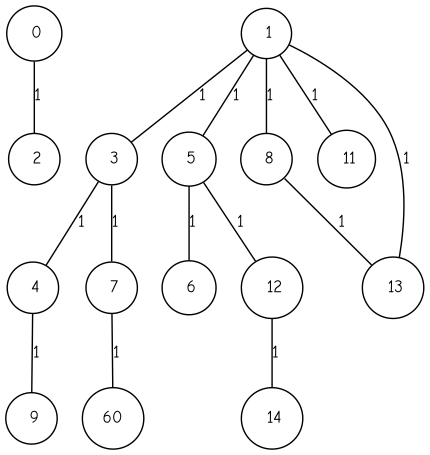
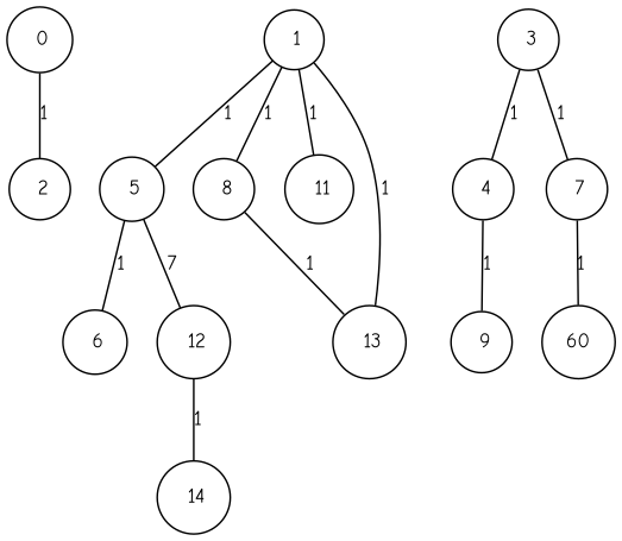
  graph {
    fixedsize="true;"
    fontname="Comic Neue"
    node [color=black fontname="Comic Neue" fontsize=12 hight=.12 shape=circle]
    edge [fontname="Comic Neue" fontsize=12]
    n1 [label=" 0" width=.12]
    n2 [label=" 2" width=.12]
    n3 [label=" 1" width=.12]
    n4 [label=" 3" width=.12]
    n5 [label=" 5" width=.12]
    n6 [label=" 8" width=.12]
    n7 [label=" 11" width=.12]
    n8 [label=" 4" width=.12]
    n9 [label=" 7" width=.12]
    n10 [label=" 6" width=.12]
    n11 [label=" 12" width=.12]
    n12 [label=" 13" width=.12]
    n13 [label=" 9" width=.12]
    n14 [label=60 width=.12]
    n15 [label=" 14" width=.12]
    n1 -- n2 [label=1]
-   n3 -- n4 [label=1]
    n3 -- n5 [label=1]
    n3 -- n6 [label=1]
    n3 -- n7 [label=1]
    n4 -- n8 [label=1]
    n4 -- n9 [label=1]
    n5 -- n10 [label=1]
-   n5 -- n11 [label=1]
+   n5 -- n11 [label=7]
    n6 -- n12 [label=1]
    n8 -- n13 [label=1]
    n9 -- n14 [label=1]
    n11 -- n15 [label=1]
    n12 -- n3 [label=1]
  }
